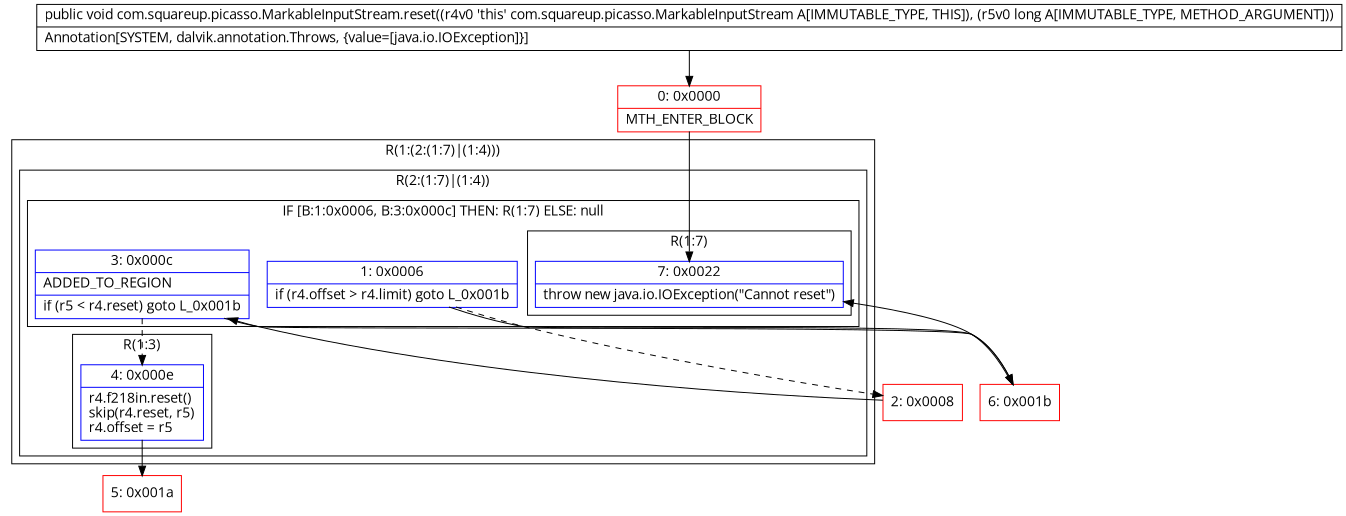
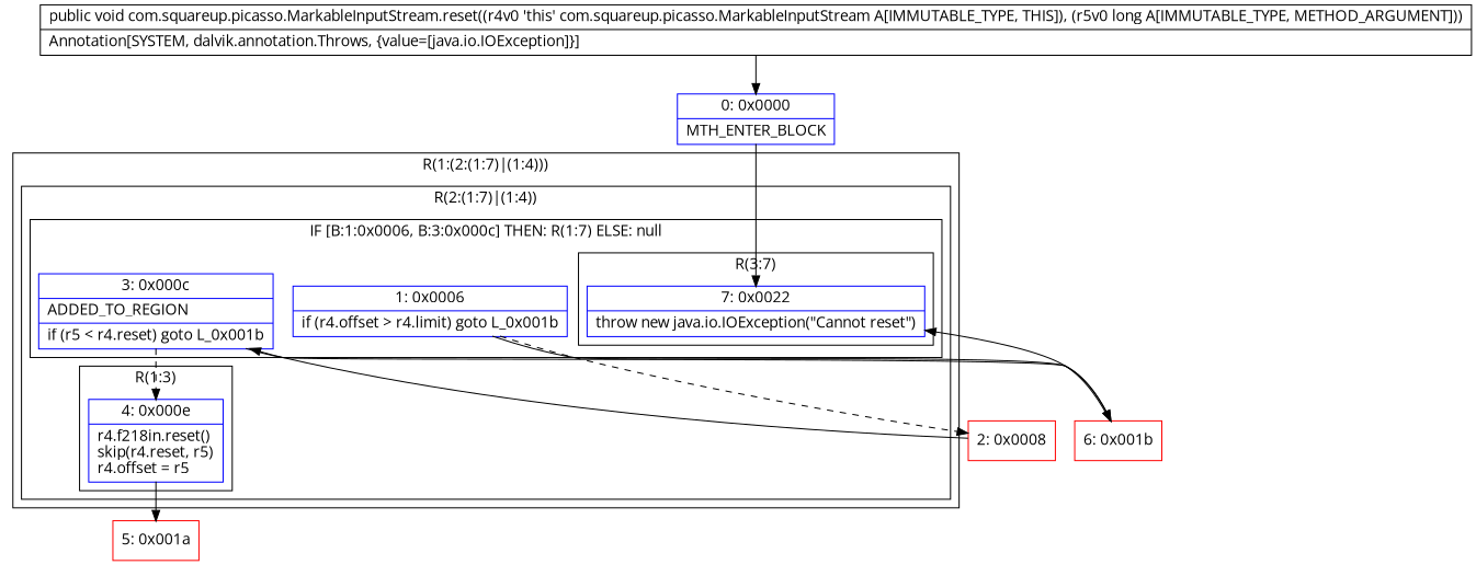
  digraph {
    fontname="Open Sans"
    node [color=blue fontname="Open Sans" shape=record]
    edge [fontname="Open Sans"]
    n1 [label="{7\:\ 0x0022|throw new java.io.IOException(\"Cannot reset\")\l}"]
    n2 [label="{1\:\ 0x0006|if (r4.offset \> r4.limit) goto L_0x001b\l}"]
    n3 [label="{3\:\ 0x000c|ADDED_TO_REGION\l|if (r5 \< r4.reset) goto L_0x001b\l}"]
    n4 [label="{4\:\ 0x000e|r4.f218in.reset()\lskip(r4.reset, r5)\lr4.offset = r5\l}"]
    n5 [color=red label="{2\:\ 0x0008}"]
    n6 [color=red label="{6\:\ 0x001b}"]
    n7 [color=red label="{5\:\ 0x001a}"]
-   n8 [color=red label="{0\:\ 0x0000|MTH_ENTER_BLOCK\l}"]
+   n8 [label="{0\:\ 0x0000|MTH_ENTER_BLOCK\l}"]
    n9 [label="{public void com.squareup.picasso.MarkableInputStream.reset((r4v0 'this' com.squareup.picasso.MarkableInputStream A[IMMUTABLE_TYPE, THIS]), (r5v0 long A[IMMUTABLE_TYPE, METHOD_ARGUMENT]))  | Annotation[SYSTEM, dalvik.annotation.Throws, \{value=[java.io.IOException]\}]\l}" color=""]
    subgraph cluster_1 {
      label="R(1:(2:(1:7)|(1:4)))"
      subgraph cluster_2 {
        label="R(2:(1:7)|(1:4))"
        subgraph cluster_3 {
          label="IF [B:1:0x0006, B:3:0x000c] THEN: R(1:7) ELSE: null"
          n2
          n3
          subgraph cluster_4 {
-           label="R(1:7)"
+           label="R(3:7)"
            n1
          }
        }
        subgraph cluster_5 {
          label="R(1:3)"
          n4
        }
      }
    }
    n2 -> n5 [style=dashed]
    n2 -> n6
    n3 -> n4 [style=dashed]
    n3 -> n6
    n4 -> n7
    n5 -> n3
    n6 -> n1
    n8 -> n1
    n9 -> n8
  }
